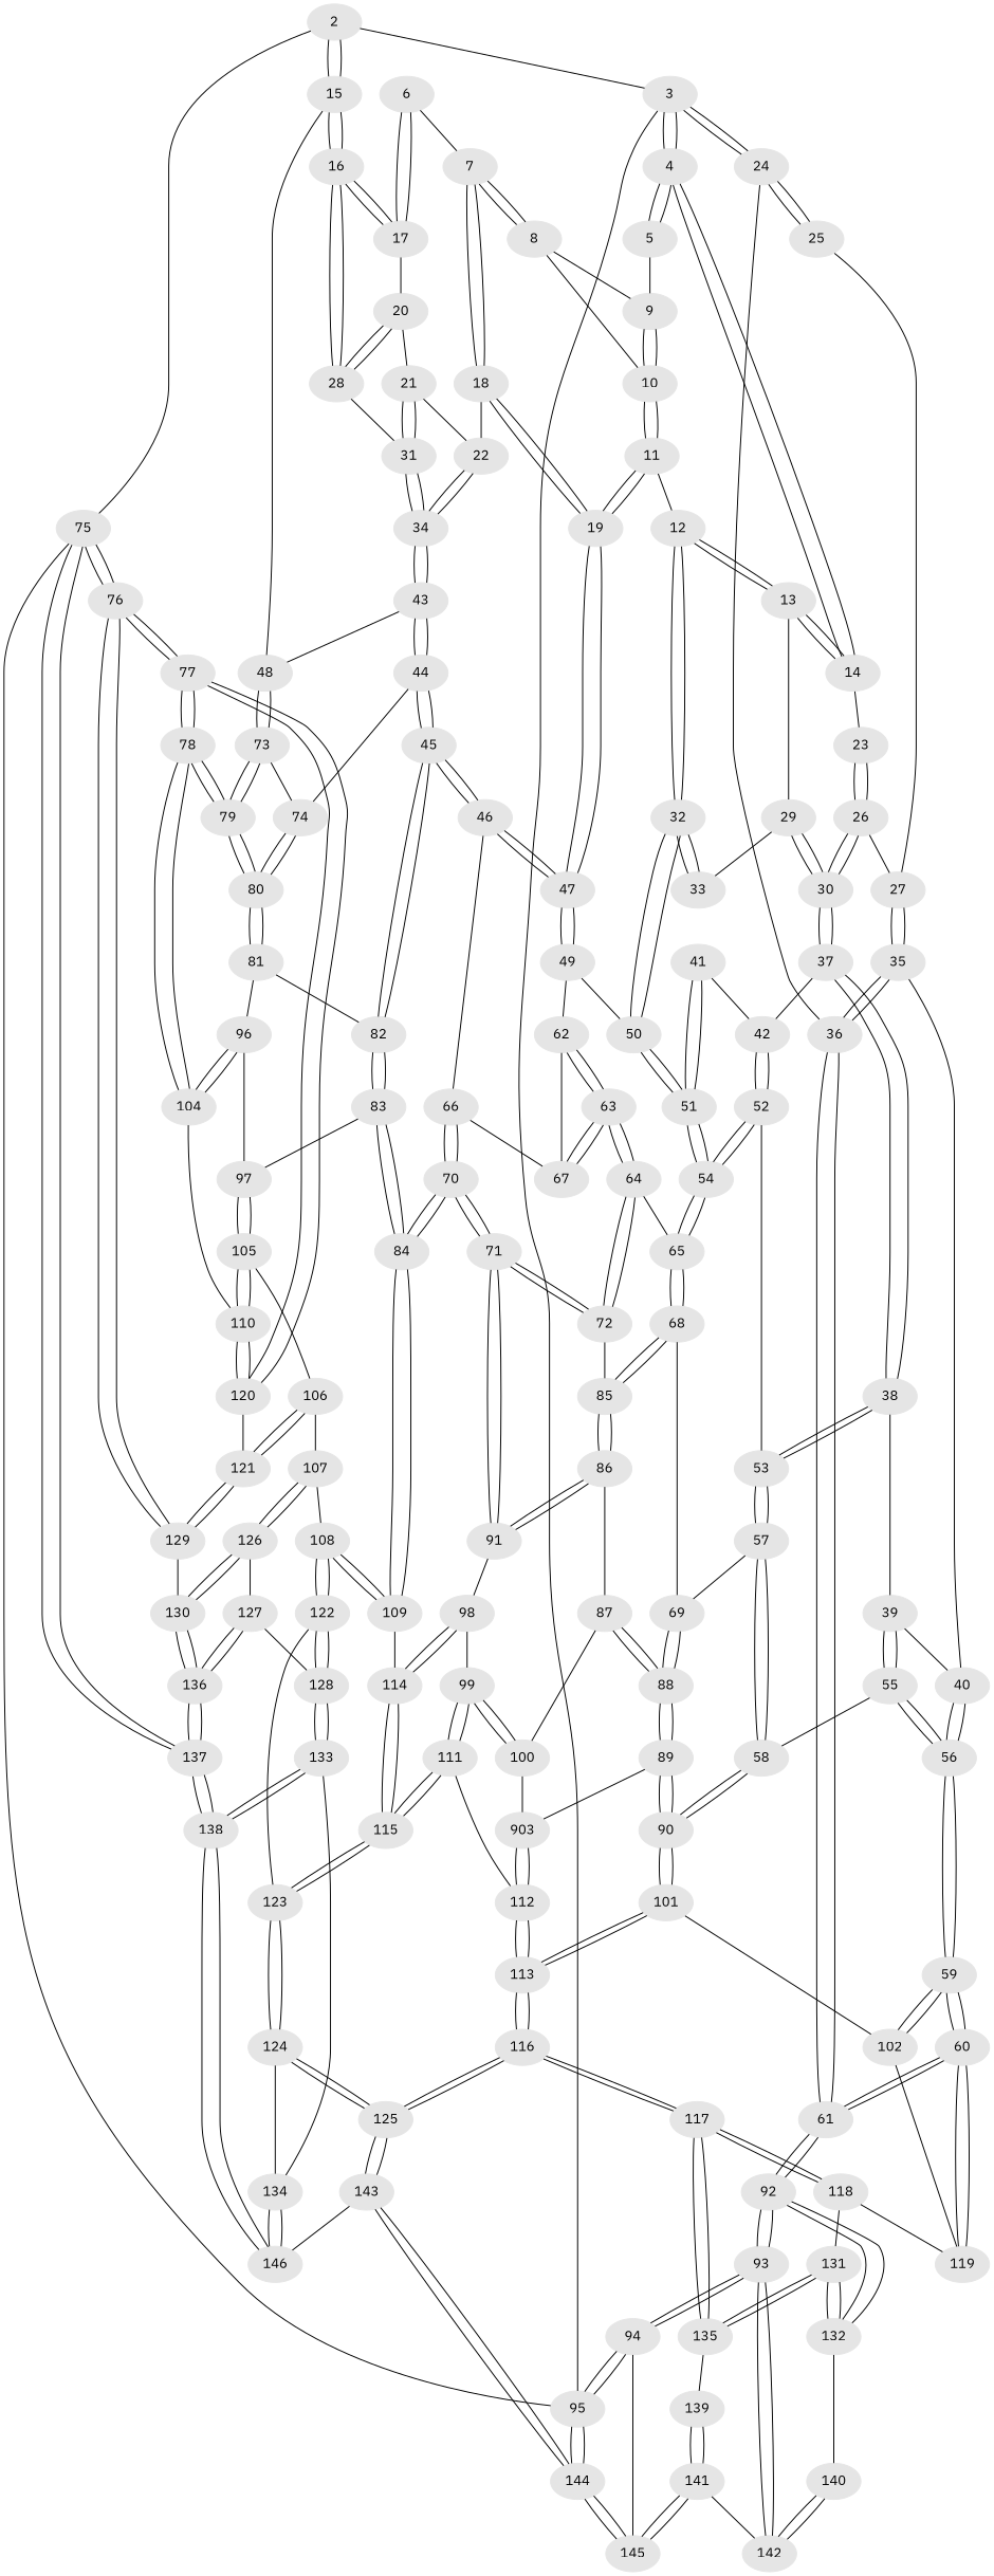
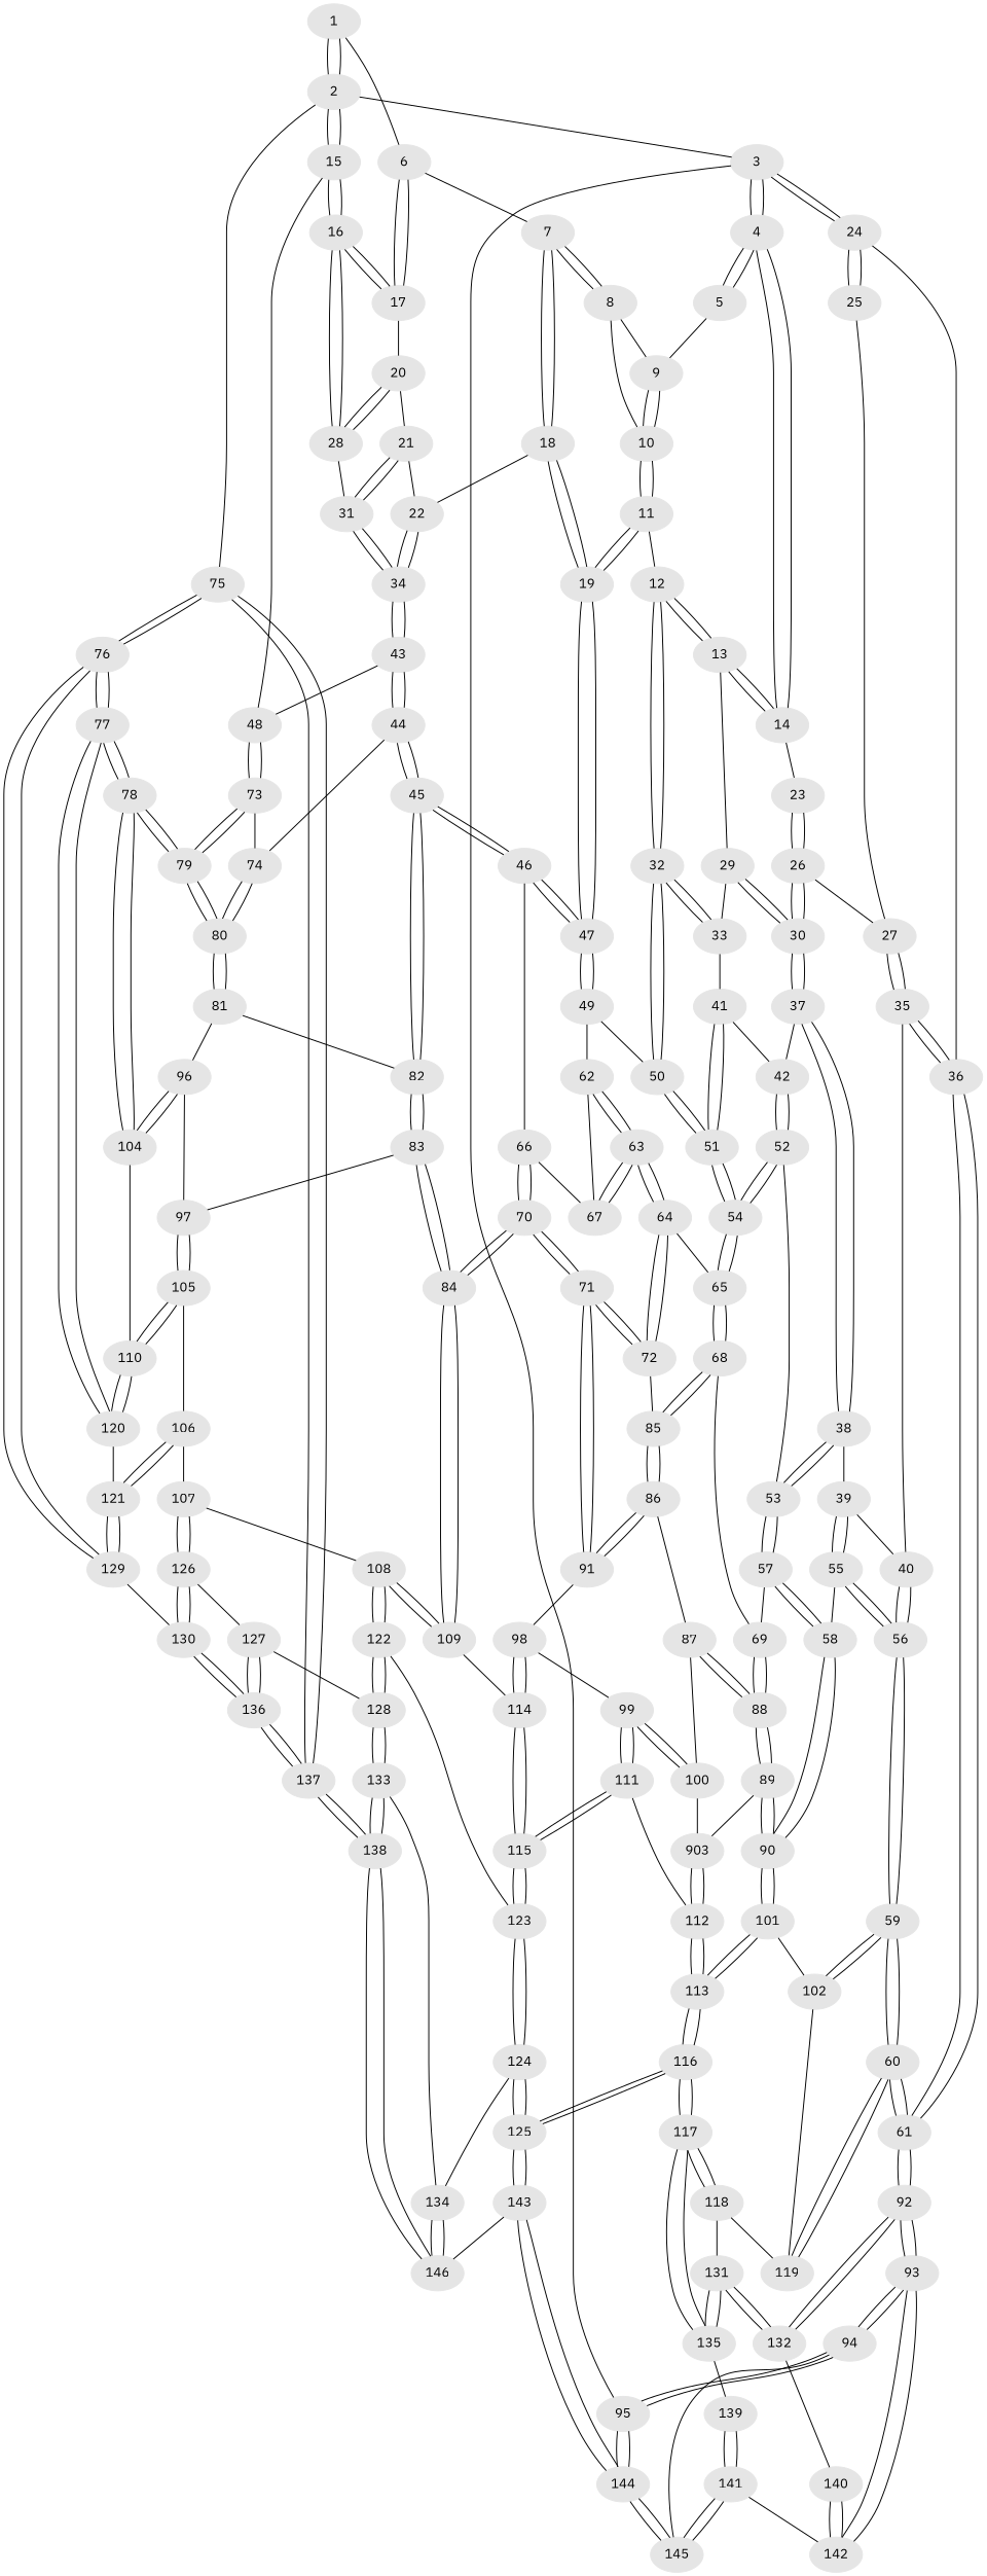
  graph {
    fontname="IBM Plex Sans"
    node [color=gray90 fontname="IBM Plex Sans" style=filled]
    edge [fontname="IBM Plex Sans"]
+   1
    2
    6
    3
    15
    75
    7
    17
    4
    24
    95
    16
    48
    76
    137
    5
    14
    25
    36
    144
    9
    23
    10
    8
    18
    20
    19
    22
    11
    12
    13
    32
    47
    29
    33
    50
    30
    26
    28
    73
    31
    21
    34
    49
    43
    27
    61
    35
    37
    40
    41
    38
    42
    51
    44
    56
    92
    39
    53
    52
    55
    57
    58
    59
    54
    45
    74
    46
    82
    80
    66
    83
    67
    70
    62
    79
    63
    65
    69
    68
    90
    60
    102
    88
    101
    119
    93
    132
    64
    72
    85
    71
    84
    86
    89
    91
    109
    98
    81
    77
    129
    138
    78
    120
    130
    104
    121
    110
    96
    97
    105
    114
    87
    100
    n115 [label=903]
    112
    113
    99
    94
    142
    140
    145
    106
    111
    115
    116
    107
    108
    126
    122
    127
    123
    128
    117
    125
    124
    118
    135
    143
    131
    139
    133
    134
    146
    136
    141
+   1 -- 2
+   1 -- 2
+   1 -- 6
    2 -- 3
    2 -- 15
    2 -- 15
    2 -- 75
    6 -- 7
    6 -- 17
    6 -- 17
    3 -- 4
    3 -- 4
    3 -- 24
    3 -- 24
    3 -- 95
    15 -- 16
    15 -- 16
    15 -- 48
-   75 -- 95
    75 -- 76
    75 -- 76
    75 -- 137
    75 -- 137
    7 -- 8
    7 -- 8
    7 -- 18
    7 -- 18
    17 -- 20
    4 -- 5
    4 -- 5
    4 -- 14
    4 -- 14
    24 -- 25
    24 -- 25
    24 -- 36
    95 -- 144
    95 -- 144
    16 -- 17
    16 -- 17
    16 -- 28
    16 -- 28
    48 -- 73
    48 -- 73
    76 -- 77
    76 -- 77
    76 -- 129
    76 -- 129
    137 -- 138
    137 -- 138
    5 -- 9
    14 -- 23
    25 -- 27
    36 -- 61
    36 -- 61
    144 -- 145
    144 -- 145
    9 -- 10
    9 -- 10
    23 -- 26
    23 -- 26
    10 -- 11
    10 -- 11
    8 -- 9
    8 -- 10
    18 -- 19
    18 -- 19
    18 -- 22
    20 -- 28
    20 -- 28
    20 -- 21
    19 -- 47
    19 -- 47
    22 -- 34
    22 -- 34
    11 -- 19
    11 -- 19
    11 -- 12
    12 -- 13
    12 -- 13
    12 -- 32
    12 -- 32
    13 -- 14
    13 -- 14
    13 -- 29
    32 -- 33
    32 -- 33
    32 -- 50
    32 -- 50
    47 -- 49
    47 -- 49
    29 -- 33
    29 -- 30
    29 -- 30
+   33 -- 41
    50 -- 51
    50 -- 51
    30 -- 37
    30 -- 37
    26 -- 30
    26 -- 30
    26 -- 27
    28 -- 31
    73 -- 74
    73 -- 79
    73 -- 79
    31 -- 34
    31 -- 34
    21 -- 22
    21 -- 31
    21 -- 31
    34 -- 43
    34 -- 43
    49 -- 50
    49 -- 62
    43 -- 48
    43 -- 44
    43 -- 44
    27 -- 35
    27 -- 35
    61 -- 92
    61 -- 92
    35 -- 36
    35 -- 36
    35 -- 40
    37 -- 38
    37 -- 38
    37 -- 42
    40 -- 56
    40 -- 56
    41 -- 42
    41 -- 51
    41 -- 51
    38 -- 39
    38 -- 53
    38 -- 53
    42 -- 52
    42 -- 52
    51 -- 54
    51 -- 54
    44 -- 45
    44 -- 45
    44 -- 74
    56 -- 59
    56 -- 59
    92 -- 93
    92 -- 93
    92 -- 132
    92 -- 132
    39 -- 40
    39 -- 55
    39 -- 55
    53 -- 57
    53 -- 57
    52 -- 53
    52 -- 54
    52 -- 54
    55 -- 56
    55 -- 56
    55 -- 58
    57 -- 58
    57 -- 58
    57 -- 69
    58 -- 90
    58 -- 90
    59 -- 60
    59 -- 60
    59 -- 102
    59 -- 102
    54 -- 65
    54 -- 65
    45 -- 46
    45 -- 46
    45 -- 82
    45 -- 82
    74 -- 80
    74 -- 80
    46 -- 47
    46 -- 47
    46 -- 66
    82 -- 83
    82 -- 83
    80 -- 81
    80 -- 81
    66 -- 67
    66 -- 70
    66 -- 70
    83 -- 84
    83 -- 84
    83 -- 97
    70 -- 71
    70 -- 71
    70 -- 84
    70 -- 84
    62 -- 67
    62 -- 63
    62 -- 63
    79 -- 80
    79 -- 80
    63 -- 67
    63 -- 67
    63 -- 64
    63 -- 64
    65 -- 68
    65 -- 68
    69 -- 88
    69 -- 88
    68 -- 69
    68 -- 85
    68 -- 85
    90 -- 101
    90 -- 101
    60 -- 61
    60 -- 61
    60 -- 119
    60 -- 119
    102 -- 119
    88 -- 89
    88 -- 89
    101 -- 102
    101 -- 113
    101 -- 113
    93 -- 94
    93 -- 94
    93 -- 142
    93 -- 142
    132 -- 140
    64 -- 65
    64 -- 72
    64 -- 72
    72 -- 85
    85 -- 86
    85 -- 86
    71 -- 72
    71 -- 72
    71 -- 91
    71 -- 91
    84 -- 109
    84 -- 109
    86 -- 91
    86 -- 91
    86 -- 87
    89 -- 90
    89 -- 90
    89 -- n115
    91 -- 98
    109 -- 114
    98 -- 114
    98 -- 114
    98 -- 99
    81 -- 82
    81 -- 96
    77 -- 78
    77 -- 78
    77 -- 120
    77 -- 120
    129 -- 130
    138 -- 146
    138 -- 146
    78 -- 79
    78 -- 79
    78 -- 104
    78 -- 104
    120 -- 121
    130 -- 136
    130 -- 136
    104 -- 110
    121 -- 129
    121 -- 129
    110 -- 120
    110 -- 120
    96 -- 104
    96 -- 104
    96 -- 97
    97 -- 105
    97 -- 105
    105 -- 110
    105 -- 110
    105 -- 106
    114 -- 115
    114 -- 115
    87 -- 88
    87 -- 88
    87 -- 100
    100 -- n115
    n115 -- 112
    n115 -- 112
    112 -- 113
    112 -- 113
    113 -- 116
    113 -- 116
    99 -- 100
    99 -- 100
    99 -- 111
    99 -- 111
    94 -- 95
    94 -- 95
    94 -- 145
    140 -- 142
    140 -- 142
    106 -- 121
    106 -- 121
    106 -- 107
    111 -- 112
    111 -- 115
    111 -- 115
    115 -- 123
    115 -- 123
    116 -- 117
    116 -- 117
    116 -- 125
    116 -- 125
    107 -- 108
    107 -- 126
    107 -- 126
    108 -- 109
    108 -- 109
    108 -- 122
    108 -- 122
    126 -- 130
    126 -- 130
    126 -- 127
    122 -- 123
    122 -- 128
    122 -- 128
    127 -- 128
    127 -- 136
    127 -- 136
    123 -- 124
    123 -- 124
    128 -- 133
    128 -- 133
    117 -- 118
    117 -- 118
    117 -- 135
    117 -- 135
    125 -- 143
    125 -- 143
    124 -- 125
    124 -- 125
    124 -- 134
    118 -- 119
    118 -- 131
    135 -- 139
    143 -- 144
    143 -- 144
    143 -- 146
    131 -- 132
    131 -- 132
    131 -- 135
    131 -- 135
    139 -- 141
    139 -- 141
    133 -- 138
    133 -- 138
    133 -- 134
    134 -- 146
    134 -- 146
    136 -- 137
    136 -- 137
    141 -- 142
    141 -- 145
    141 -- 145
  }
